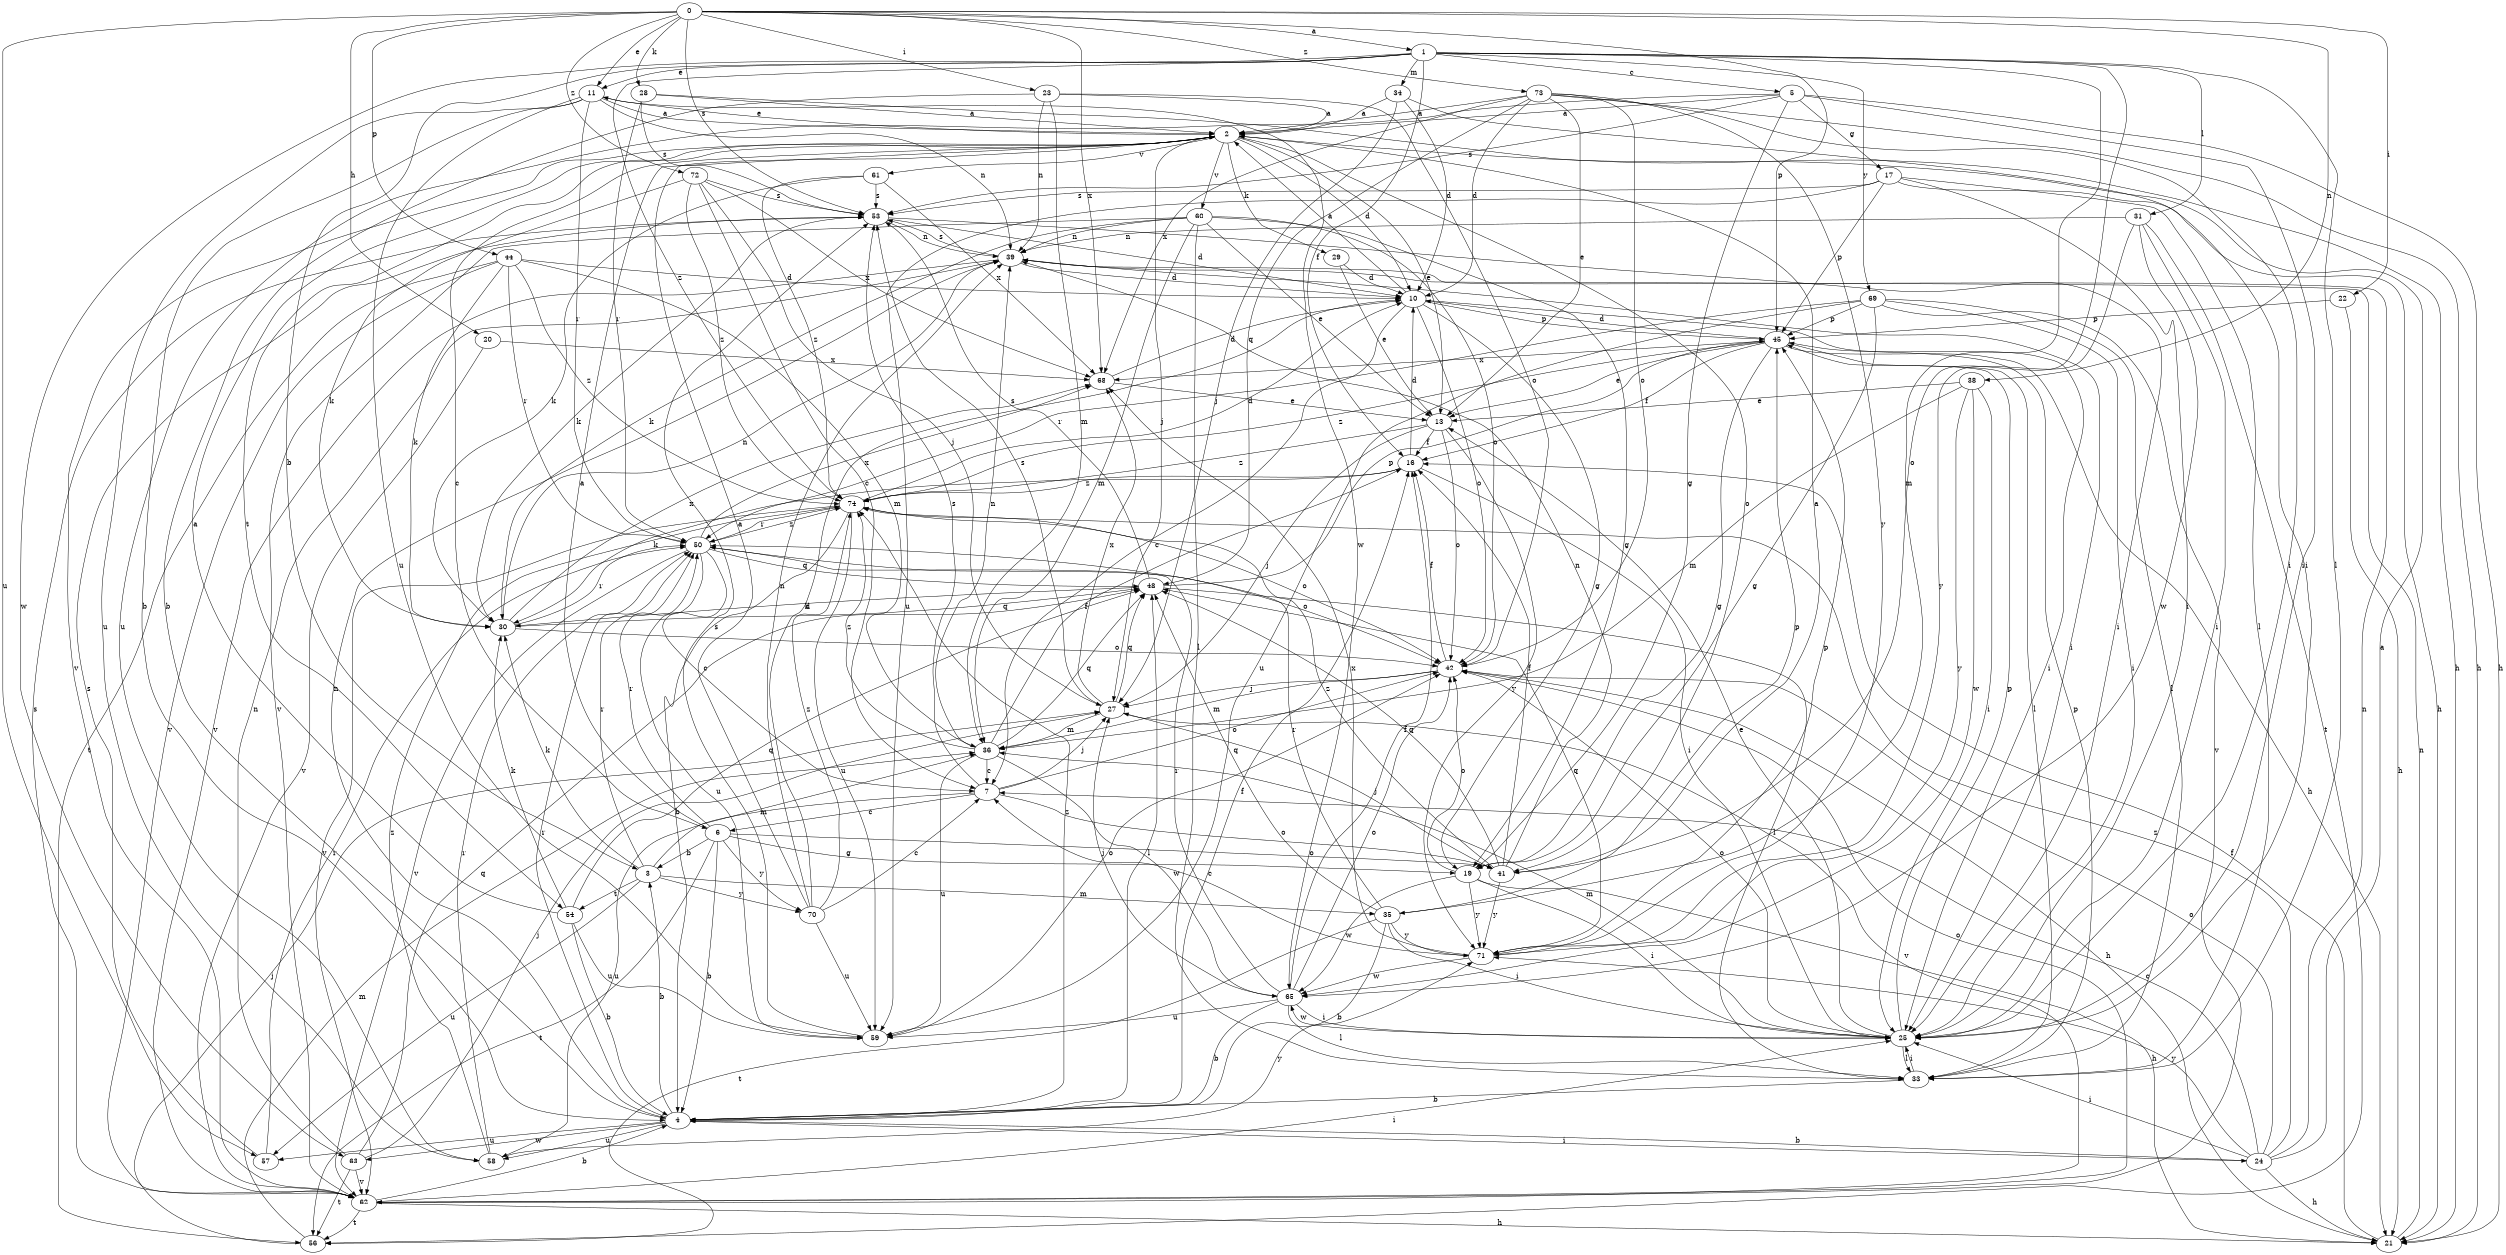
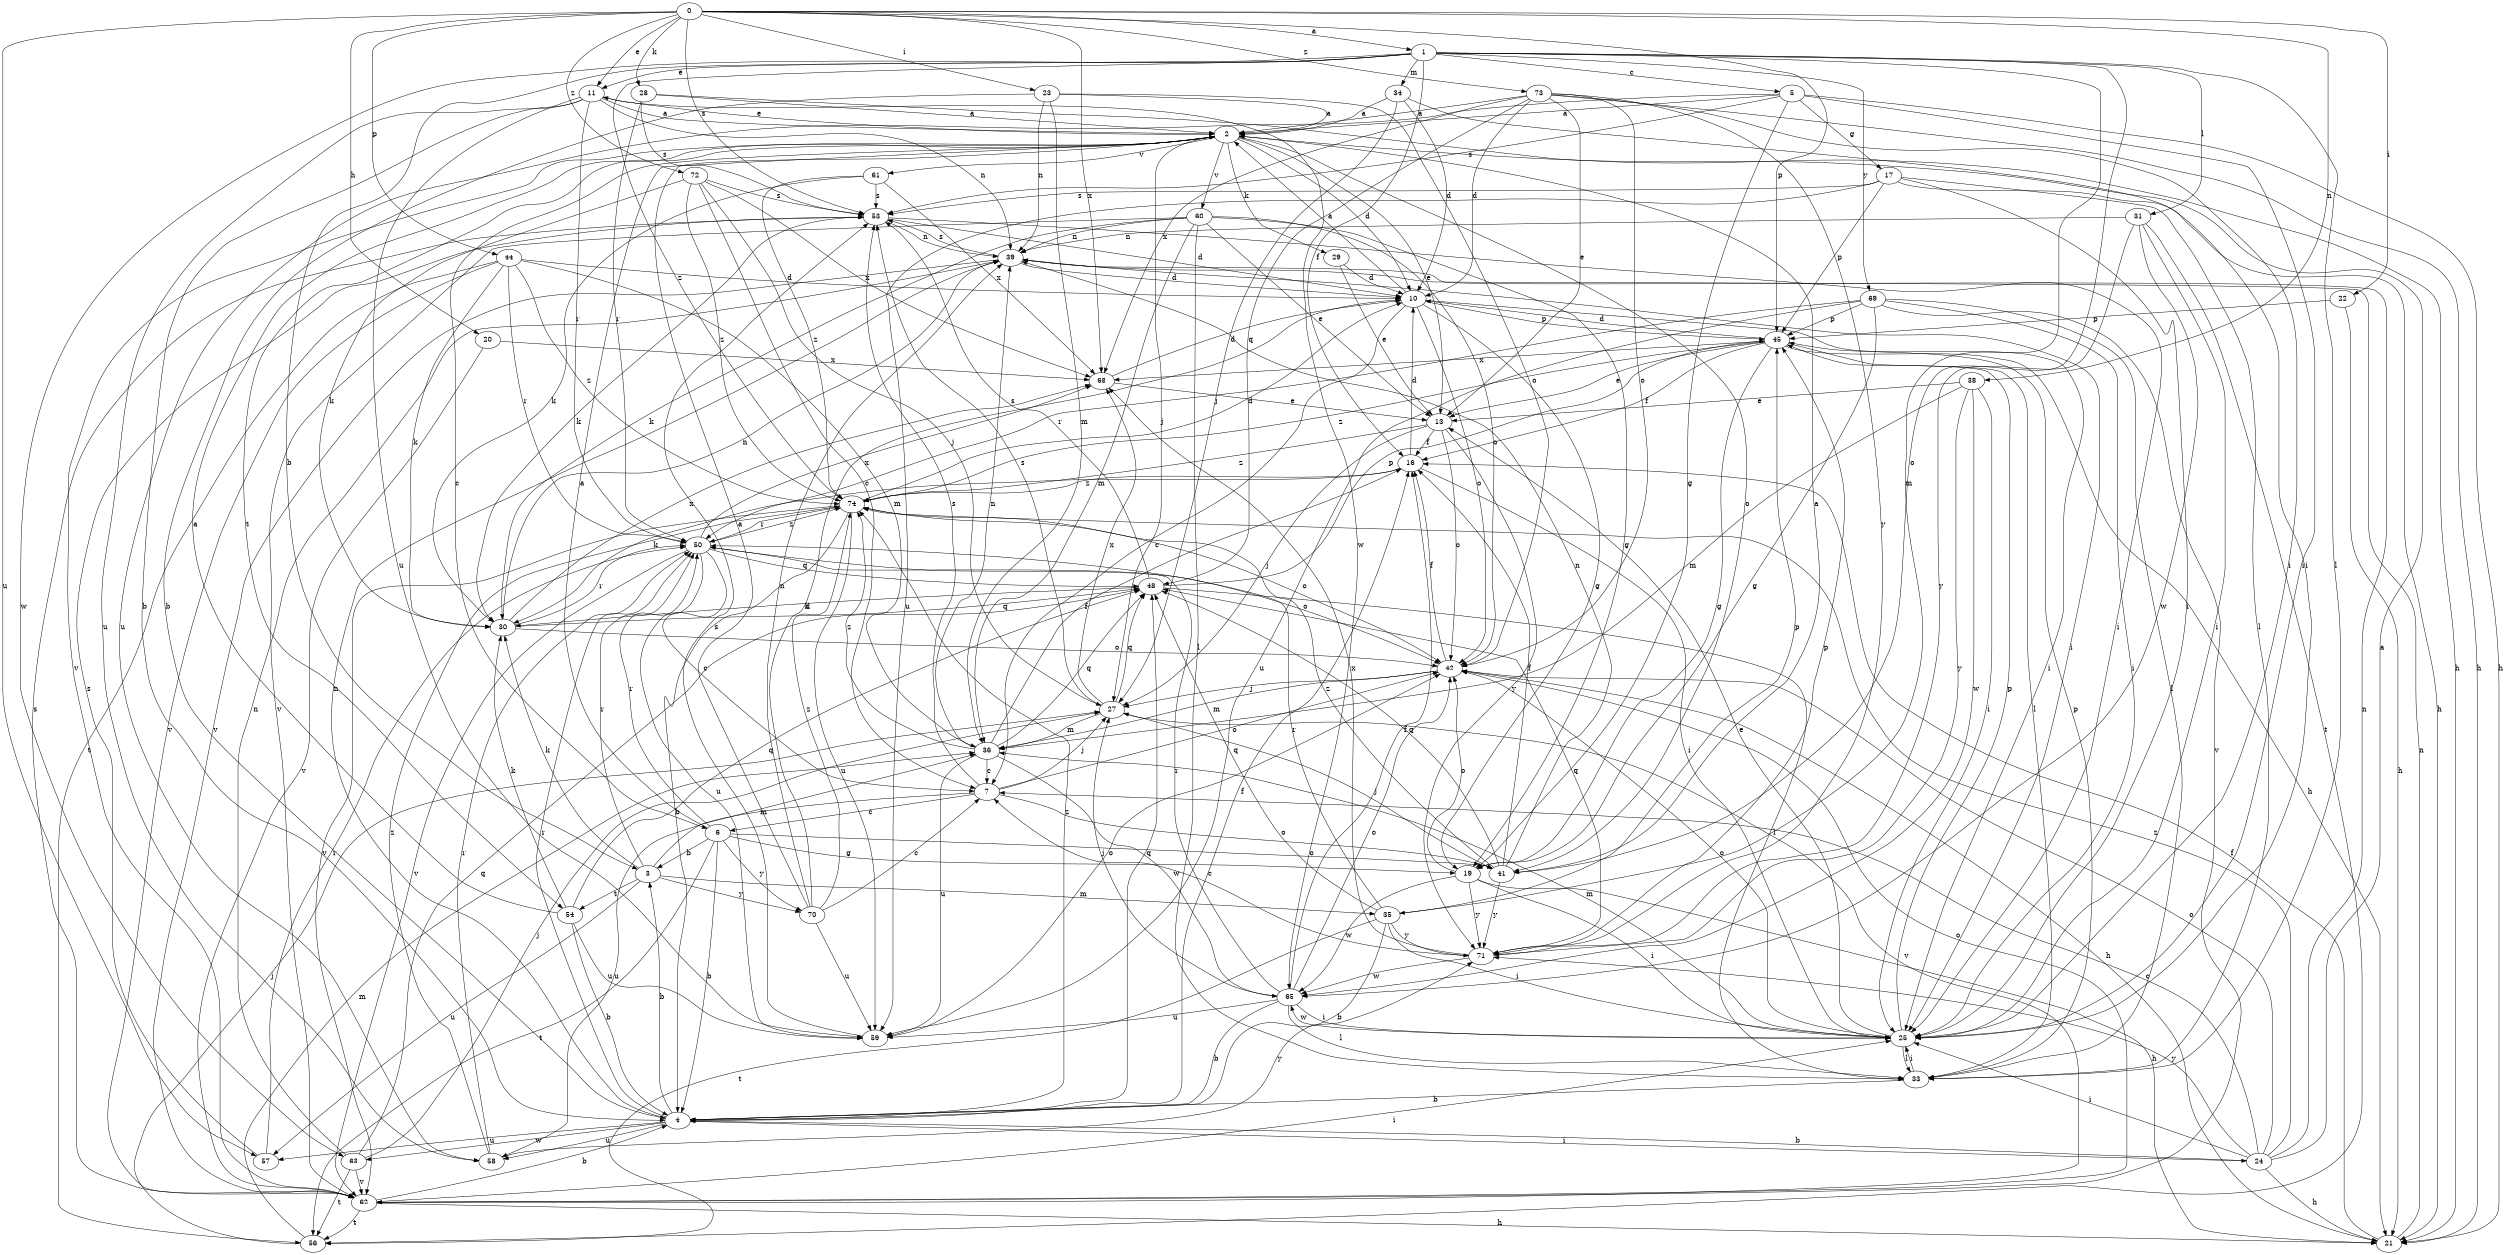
  strict digraph {
    0
    1
    11
    20
    22
    23
    28
    38
    44
    45
    53
    57
    68
    72
    73
    3
    5
    16
    n19 [label=31]
    33
    34
    35
    41
    63
    69
    74
    2
    50
    4
    39
    58
    59
    65
    62
    21
    36
    42
    13
    25
    71
    10
    30
    56
    19
    27
    7
    48
    54
    70
    17
    6
    29
    60
    61
    24
    0 -> 1 [label=a]
    0 -> 11 [label=e]
    0 -> 20 [label=h]
    0 -> 22 [label=i]
    0 -> 23 [label=i]
    0 -> 28 [label=k]
    0 -> 38 [label=n]
    0 -> 44 [label=p]
    0 -> 45 [label=p]
    0 -> 53 [label=s]
    0 -> 57 [label=u]
    0 -> 68 [label=x]
    0 -> 72 [label=z]
    0 -> 73 [label=z]
    1 -> 11 [label=e]
    1 -> 3 [label=b]
    1 -> 5 [label=c]
    1 -> 16 [label=f]
    1 -> n19 [label=l]
    1 -> 33 [label=l]
    1 -> 34 [label=m]
    1 -> 35 [label=m]
    1 -> 41 [label=o]
    1 -> 63 [label=w]
    1 -> 69 [label=y]
    1 -> 74 [label=z]
    11 -> 2 [label=a]
    11 -> 50 [label=r]
    11 -> 4 [label=b]
    11 -> 39 [label=n]
    11 -> 58 [label=u]
    11 -> 59 [label=u]
    11 -> 65 [label=w]
    20 -> 68 [label=x]
    20 -> 62 [label=v]
    22 -> 45 [label=p]
    22 -> 21 [label=h]
    23 -> 2 [label=a]
    23 -> 4 [label=b]
    23 -> 39 [label=n]
    23 -> 36 [label=m]
    23 -> 42 [label=o]
    28 -> 53 [label=s]
    28 -> 2 [label=a]
    28 -> 50 [label=r]
    28 -> 21 [label=h]
    38 -> 65 [label=w]
    38 -> 36 [label=m]
    38 -> 13 [label=e]
    38 -> 25 [label=i]
    38 -> 71 [label=y]
    44 -> 74 [label=z]
    44 -> 50 [label=r]
    44 -> 62 [label=v]
    44 -> 36 [label=m]
    44 -> 10 [label=d]
    44 -> 30 [label=k]
    44 -> 56 [label=t]
    45 -> 68 [label=x]
    45 -> 16 [label=f]
    45 -> 33 [label=l]
    45 -> 74 [label=z]
    45 -> 21 [label=h]
    45 -> 13 [label=e]
    45 -> 10 [label=d]
    45 -> 19 [label=g]
    53 -> 39 [label=n]
    53 -> 25 [label=i]
    53 -> 10 [label=d]
    53 -> 30 [label=k]
    57 -> 53 [label=s]
    57 -> 50 [label=r]
    68 -> 13 [label=e]
    68 -> 10 [label=d]
    72 -> 53 [label=s]
    72 -> 68 [label=x]
    72 -> 74 [label=z]
    72 -> 30 [label=k]
    72 -> 27 [label=j]
    72 -> 7 [label=c]
    73 -> 68 [label=x]
    73 -> 2 [label=a]
    73 -> 21 [label=h]
    73 -> 42 [label=o]
    73 -> 13 [label=e]
    73 -> 25 [label=i]
    73 -> 71 [label=y]
    73 -> 10 [label=d]
    73 -> 48 [label=q]
    3 -> 57 [label=u]
    3 -> 35 [label=m]
    3 -> 50 [label=r]
    3 -> 36 [label=m]
    3 -> 30 [label=k]
    3 -> 54 [label=t]
    3 -> 70 [label=y]
    5 -> 53 [label=s]
    5 -> 2 [label=a]
    5 -> 58 [label=u]
    5 -> 21 [label=h]
    5 -> 25 [label=i]
    5 -> 19 [label=g]
    5 -> 17 [label=g]
    16 -> 74 [label=z]
    16 -> 25 [label=i]
    16 -> 10 [label=d]
    16 -> 30 [label=k]
    n19 -> 39 [label=n]
    n19 -> 65 [label=w]
    n19 -> 25 [label=i]
    n19 -> 71 [label=y]
    n19 -> 56 [label=t]
    33 -> 45 [label=p]
    33 -> 4 [label=b]
    33 -> 25 [label=i]
    34 -> 2 [label=a]
    34 -> 25 [label=i]
    34 -> 10 [label=d]
    34 -> 27 [label=j]
    35 -> 45 [label=p]
    35 -> 50 [label=r]
    35 -> 4 [label=b]
    35 -> 25 [label=i]
    35 -> 71 [label=y]
    35 -> 56 [label=t]
    35 -> 48 [label=q]
    41 -> 16 [label=f]
    41 -> 74 [label=z]
    41 -> 2 [label=a]
    41 -> 39 [label=n]
    41 -> 71 [label=y]
    41 -> 27 [label=j]
    41 -> 48 [label=q]
    63 -> 39 [label=n]
    63 -> 62 [label=v]
    63 -> 56 [label=t]
    63 -> 27 [label=j]
    63 -> 48 [label=q]
    69 -> 45 [label=p]
    69 -> 33 [label=l]
    69 -> 50 [label=r]
    69 -> 59 [label=u]
    69 -> 62 [label=v]
    69 -> 25 [label=i]
    69 -> 19 [label=g]
    74 -> 50 [label=r]
    74 -> 4 [label=b]
    74 -> 59 [label=u]
    74 -> 62 [label=v]
    74 -> 42 [label=o]
    74 -> 10 [label=d]
    2 -> 11 [label=e]
    2 -> 41 [label=o]
    2 -> 62 [label=v]
    2 -> 13 [label=e]
    2 -> 10 [label=d]
    2 -> 27 [label=j]
    2 -> 54 [label=t]
    2 -> 6 [label=c]
    2 -> 29 [label=k]
    2 -> 60 [label=v]
    2 -> 61 [label=v]
    50 -> 68 [label=x]
    50 -> 74 [label=z]
    50 -> 59 [label=u]
    50 -> 62 [label=v]
    50 -> 42 [label=o]
    50 -> 7 [label=c]
    50 -> 48 [label=q]
    4 -> 57 [label=u]
    4 -> 3 [label=b]
    4 -> 16 [label=f]
    4 -> 63 [label=w]
    4 -> 74 [label=z]
    4 -> 50 [label=r]
    4 -> 39 [label=n]
    4 -> 58 [label=u]
-   4 -> 48 [label=l]
+   4 -> 48 [label=q]
    4 -> 24 [label=i]
    39 -> 53 [label=s]
    39 -> 62 [label=v]
    39 -> 25 [label=i]
    39 -> 10 [label=d]
    58 -> 74 [label=z]
    58 -> 50 [label=r]
    58 -> 71 [label=y]
    59 -> 53 [label=s]
    59 -> 42 [label=o]
    65 -> 16 [label=f]
    65 -> 33 [label=l]
    65 -> 50 [label=r]
    65 -> 4 [label=b]
    65 -> 59 [label=u]
    65 -> 42 [label=o]
    65 -> 25 [label=i]
    65 -> 27 [label=j]
    62 -> 53 [label=s]
    62 -> 4 [label=b]
    62 -> 21 [label=h]
    62 -> 42 [label=o]
    62 -> 25 [label=i]
    62 -> 56 [label=t]
    21 -> 16 [label=f]
    21 -> 39 [label=n]
    36 -> 16 [label=f]
    36 -> 74 [label=z]
    36 -> 39 [label=n]
    36 -> 59 [label=u]
    36 -> 65 [label=w]
    36 -> 7 [label=c]
    36 -> 48 [label=q]
    42 -> 16 [label=f]
    42 -> 21 [label=h]
    42 -> 36 [label=m]
    42 -> 27 [label=j]
    13 -> 16 [label=f]
    13 -> 74 [label=z]
    13 -> 42 [label=o]
    13 -> 71 [label=y]
    13 -> 27 [label=j]
    25 -> 45 [label=p]
    25 -> 33 [label=l]
    25 -> 65 [label=w]
    25 -> 36 [label=m]
    25 -> 42 [label=o]
    25 -> 13 [label=e]
    71 -> 45 [label=p]
    71 -> 68 [label=x]
    71 -> 65 [label=w]
    71 -> 7 [label=c]
    71 -> 48 [label=q]
    10 -> 45 [label=p]
    10 -> 2 [label=a]
    10 -> 42 [label=o]
    10 -> 25 [label=i]
    10 -> 19 [label=g]
    10 -> 7 [label=c]
    30 -> 68 [label=x]
    30 -> 50 [label=r]
    30 -> 39 [label=n]
    30 -> 42 [label=o]
    30 -> 48 [label=q]
    56 -> 36 [label=m]
    56 -> 27 [label=j]
    19 -> 65 [label=w]
    19 -> 21 [label=h]
    19 -> 42 [label=o]
    19 -> 25 [label=i]
    19 -> 71 [label=y]
    27 -> 53 [label=s]
    27 -> 68 [label=x]
    27 -> 62 [label=v]
    27 -> 36 [label=m]
    27 -> 48 [label=q]
    7 -> 53 [label=s]
    7 -> 41 [label=o]
    7 -> 58 [label=u]
    7 -> 42 [label=o]
    7 -> 27 [label=j]
    7 -> 6 [label=c]
    48 -> 45 [label=p]
    48 -> 53 [label=s]
    48 -> 33 [label=l]
    48 -> 30 [label=k]
    54 -> 2 [label=a]
    54 -> 4 [label=b]
    54 -> 59 [label=u]
    54 -> 30 [label=k]
    54 -> 48 [label=q]
    70 -> 74 [label=z]
    70 -> 2 [label=a]
    70 -> 39 [label=n]
    70 -> 59 [label=u]
    70 -> 10 [label=d]
    70 -> 7 [label=c]
    17 -> 45 [label=p]
    17 -> 53 [label=s]
    17 -> 33 [label=l]
    17 -> 59 [label=u]
    17 -> 21 [label=h]
    17 -> 25 [label=i]
    6 -> 3 [label=b]
    6 -> 41 [label=o]
    6 -> 2 [label=a]
    6 -> 50 [label=r]
    6 -> 4 [label=b]
    6 -> 56 [label=t]
    6 -> 19 [label=g]
    6 -> 70 [label=y]
    29 -> 13 [label=e]
    29 -> 10 [label=d]
    60 -> 33 [label=l]
    60 -> 39 [label=n]
    60 -> 62 [label=v]
    60 -> 36 [label=m]
    60 -> 42 [label=o]
    60 -> 13 [label=e]
    60 -> 30 [label=k]
    60 -> 19 [label=g]
    61 -> 53 [label=s]
    61 -> 68 [label=x]
    61 -> 74 [label=z]
    61 -> 30 [label=k]
    24 -> 74 [label=z]
    24 -> 2 [label=a]
    24 -> 4 [label=b]
    24 -> 39 [label=n]
    24 -> 21 [label=h]
    24 -> 42 [label=o]
    24 -> 25 [label=i]
    24 -> 71 [label=y]
    24 -> 7 [label=c]
  }
